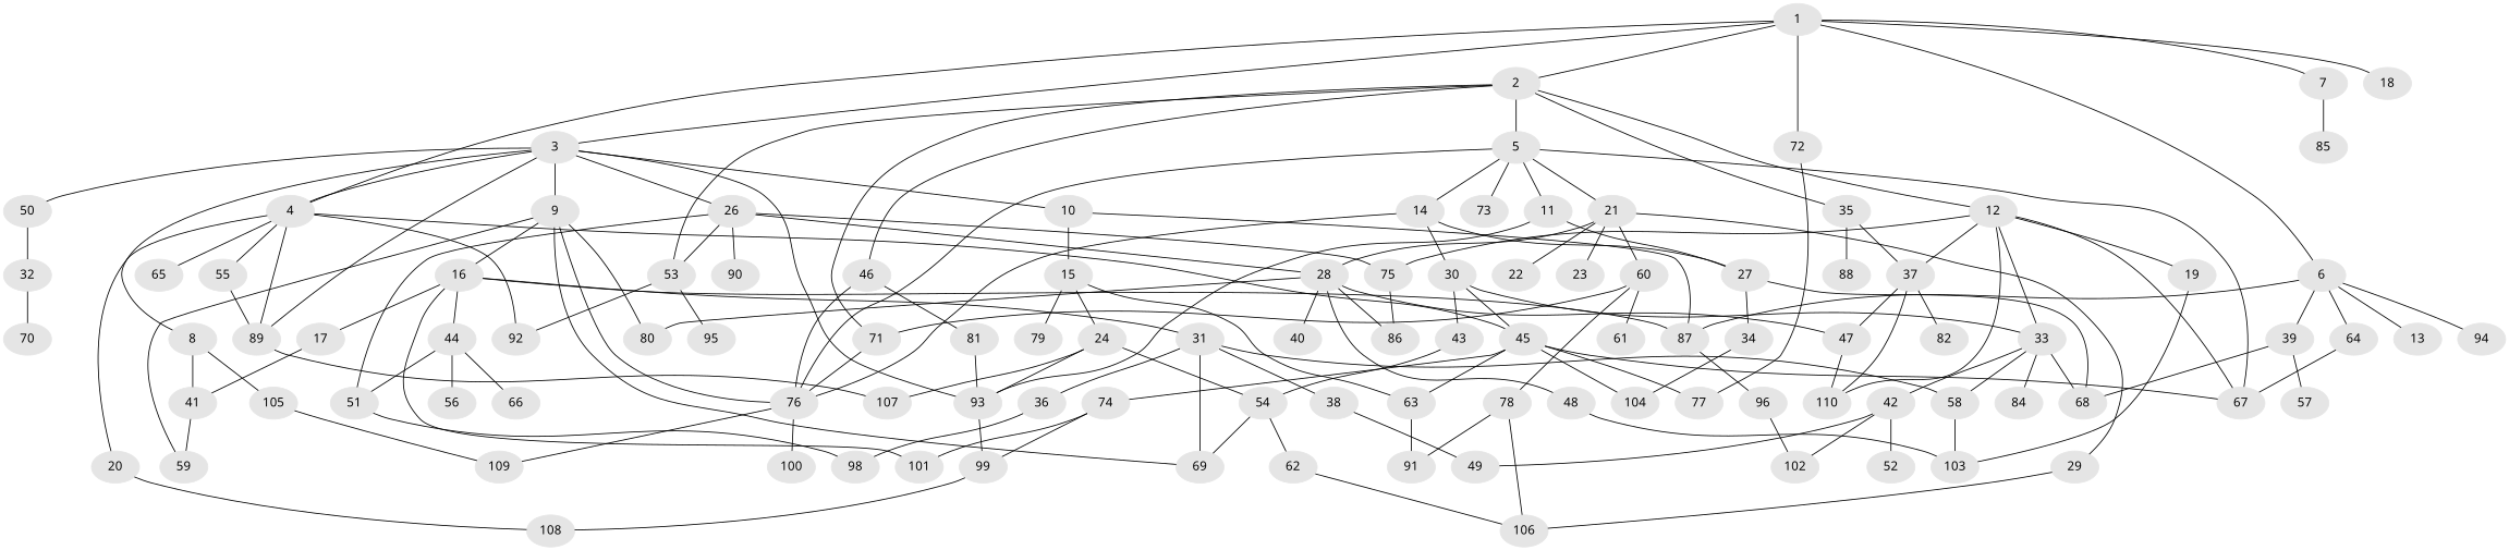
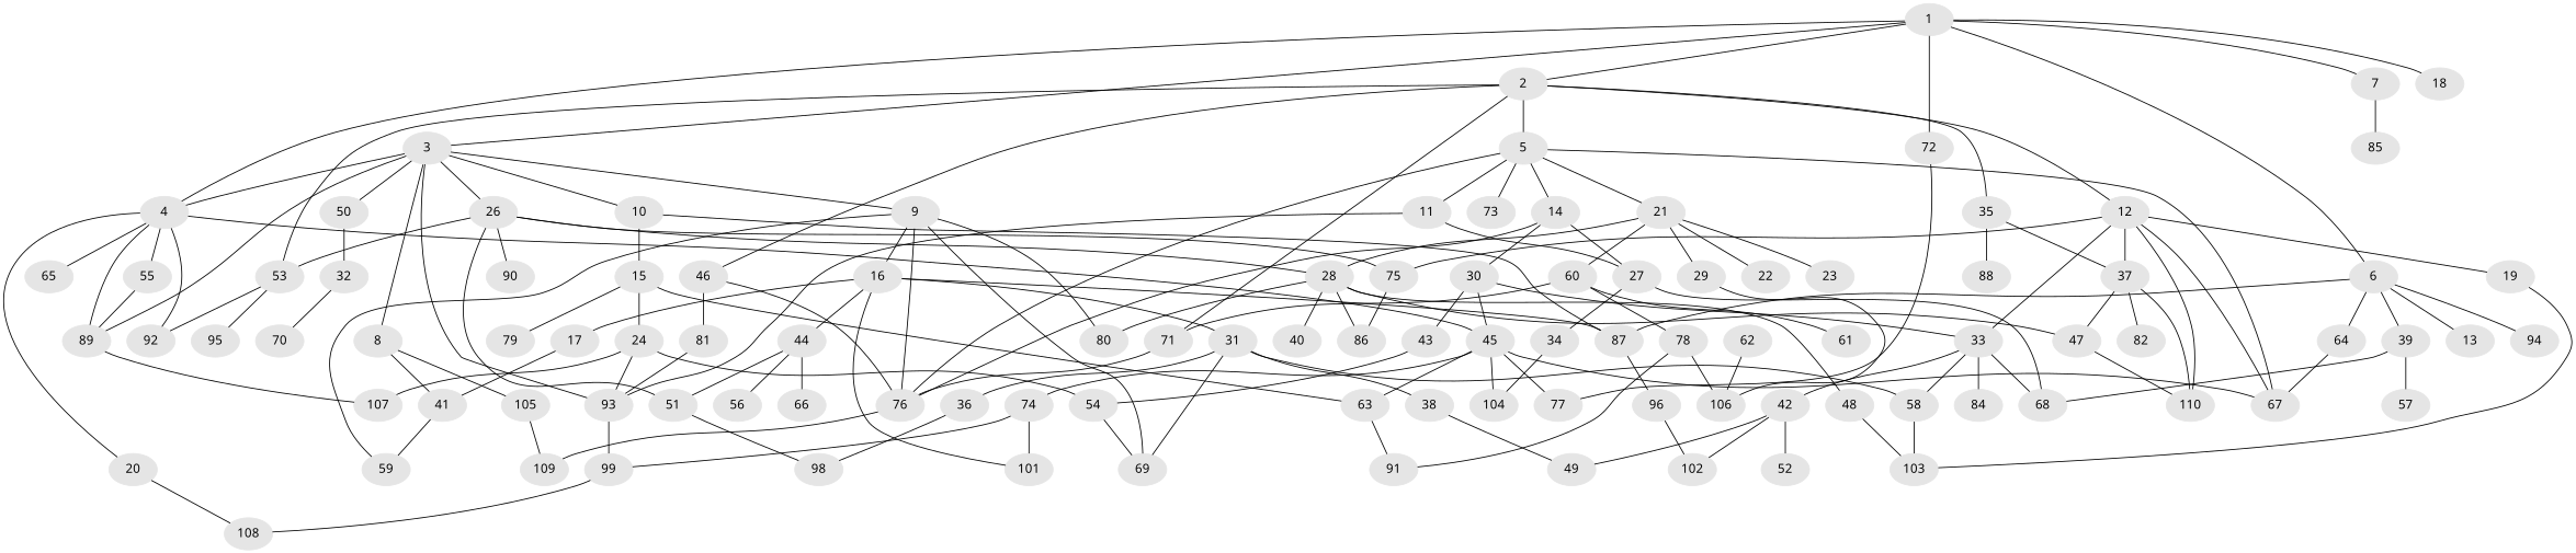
  graph {
    fontname="Noto Sans"
    node [color=gray90 fontname="Noto Sans" style=filled]
    edge [fontname="Noto Sans"]
    1
    2
    3
    4
    6
    7
    18
    72
    5
    12
    35
    46
    53
    71
    8
    9
    10
    26
    50
    89
    93
    20
    45
    55
    65
    92
    13
    39
    64
    87
    94
    85
    77
    11
    14
    21
    67
    73
    76
    19
    33
    37
    75
    110
    88
    81
    95
    41
    105
    16
    59
    69
    80
    15
    28
    51
    90
    32
    107
    99
    108
    63
    104
    74
    27
    30
    22
    23
    29
    60
-   100
    109
    68
    57
    96
    17
    31
    44
    101
    70
    24
    79
    34
    103
    58
    42
    84
    47
    82
    86
    43
    54
    91
    36
    38
    56
    66
    40
    48
    106
    61
    78
    62
    98
    49
    52
    102
    1 -- 2
    1 -- 3
    1 -- 4
    1 -- 6
    1 -- 7
    1 -- 18
    1 -- 72
    2 -- 5
    2 -- 12
    2 -- 35
    2 -- 46
    2 -- 53
    2 -- 71
    3 -- 4
    3 -- 8
    3 -- 9
    3 -- 10
    3 -- 26
    3 -- 50
    3 -- 89
    3 -- 93
    4 -- 89
    4 -- 20
    4 -- 45
    4 -- 55
    4 -- 65
    4 -- 92
    6 -- 13
    6 -- 39
    6 -- 64
    6 -- 87
    6 -- 94
    7 -- 85
    72 -- 77
    5 -- 11
    5 -- 14
    5 -- 21
    5 -- 67
    5 -- 73
    5 -- 76
    12 -- 67
    12 -- 19
    12 -- 33
    12 -- 37
    12 -- 75
    12 -- 110
    35 -- 37
    35 -- 88
    46 -- 76
    46 -- 81
    53 -- 92
    53 -- 95
    71 -- 76
    8 -- 41
    8 -- 105
    9 -- 76
    9 -- 16
    9 -- 59
    9 -- 69
    9 -- 80
    10 -- 87
    10 -- 15
    26 -- 53
    26 -- 75
    26 -- 28
    26 -- 51
    26 -- 90
    50 -- 32
    89 -- 107
    93 -- 99
    20 -- 108
    45 -- 77
    45 -- 67
    45 -- 63
    45 -- 104
    45 -- 74
    55 -- 89
    39 -- 68
    39 -- 57
    64 -- 67
    87 -- 96
    11 -- 93
    11 -- 27
    14 -- 76
    14 -- 27
    14 -- 30
    21 -- 28
    21 -- 22
    21 -- 23
    21 -- 29
    21 -- 60
-   76 -- 100
    76 -- 109
    19 -- 103
    33 -- 68
    33 -- 58
    33 -- 42
    33 -- 84
    37 -- 110
    37 -- 47
    37 -- 82
    75 -- 86
    81 -- 93
    41 -- 59
    105 -- 109
    16 -- 87
    16 -- 17
    16 -- 31
    16 -- 44
    16 -- 101
    15 -- 63
    15 -- 24
    15 -- 79
    28 -- 80
    28 -- 47
    28 -- 86
    28 -- 40
    28 -- 48
    51 -- 98
    32 -- 70
    99 -- 108
    63 -- 91
    74 -- 99
    74 -- 101
    27 -- 68
    27 -- 34
    30 -- 45
    30 -- 33
    30 -- 43
    29 -- 106
    60 -- 71
    60 -- 61
    60 -- 78
    96 -- 102
    17 -- 41
    31 -- 69
    31 -- 58
    31 -- 36
    31 -- 38
    44 -- 51
    44 -- 56
    44 -- 66
    24 -- 93
    24 -- 107
    24 -- 54
    34 -- 104
    58 -- 103
    42 -- 49
    42 -- 52
    42 -- 102
    47 -- 110
    43 -- 54
    54 -- 69
-   54 -- 62
    36 -- 98
    38 -- 49
    48 -- 103
    78 -- 91
    78 -- 106
    62 -- 106
  }
